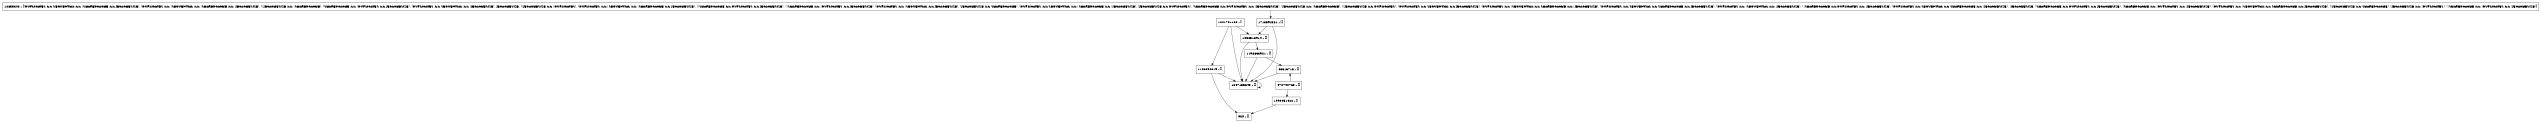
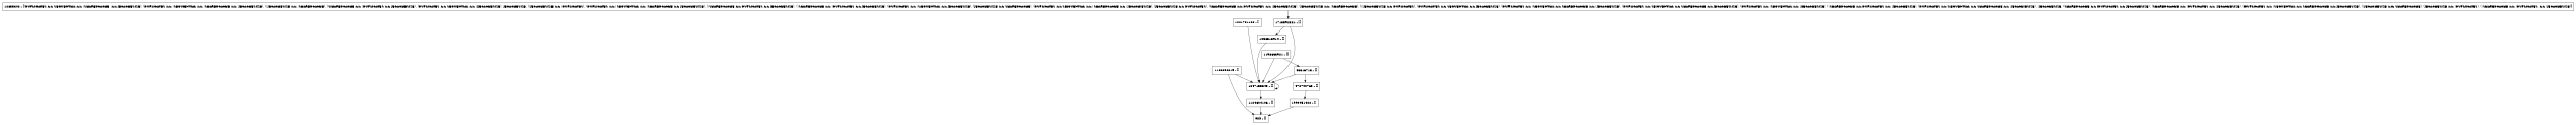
  digraph {
    node [shape=record]
    n1 [label="1713592321 - []"]
    n2 [label="1647155345 - []"]
    n3 [label="1058513914 - []"]
+   n4 [label="1124604106 - []"]
    n5 [label="1198633921 - []"]
    n6 [label="1221701160 - []"]
    n7 [label="1186352819 - []"]
    n8 [label="43316713 - []"]
    n9 [label="472740763 - []"]
    n10 [label="exit - []"]
    n11 [label="1990451422 - []"]
    n12 [label="12855302 - [(DUPLICATES && SEQUENTIAL && !SHAREDCACHE && JECACHESIZE), (DUPLICATES && !SEQUENTIAL && !SHAREDCACHE && !JECACHESIZE), (!JECACHESIZE && !SHAREDCACHE), (SHAREDCACHE && !DUPLICATES && JECACHESIZE), (DUPLICATES && SEQUENTIAL && !JECACHESIZE), JECACHESIZE, (!JECACHESIZE && !DUPLICATES), (DUPLICATES && !SEQUENTIAL && !SHAREDCACHE && JECACHESIZE), (!SHAREDCACHE && DUPLICATES && JECACHESIZE), (!SHAREDCACHE && !DUPLICATES && JECACHESIZE), (DUPLICATES && !SEQUENTIAL && JECACHESIZE), (JECACHESIZE && SHAREDCACHE), (DUPLICATES && SEQUENTIAL && !SHAREDCACHE && !JECACHESIZE), (JECACHESIZE && DUPLICATES), (SHAREDCACHE && DUPLICATES && !JECACHESIZE), (JECACHESIZE && !SHAREDCACHE), (!JECACHESIZE && DUPLICATES), (DUPLICATES && SEQUENTIAL && JECACHESIZE), (DUPLICATES && !SEQUENTIAL && SHAREDCACHE && !JECACHESIZE), (DUPLICATES && SEQUENTIAL && SHAREDCACHE && JECACHESIZE), (DUPLICATES && !SEQUENTIAL && !JECACHESIZE), (!SHAREDCACHE && DUPLICATES && !JECACHESIZE), (DUPLICATES && SEQUENTIAL && SHAREDCACHE && !JECACHESIZE), !JECACHESIZE, (SHAREDCACHE && DUPLICATES && JECACHESIZE), (SHAREDCACHE && !DUPLICATES && !JECACHESIZE), (DUPLICATES && !SEQUENTIAL && SHAREDCACHE && JECACHESIZE), (!JECACHESIZE && SHAREDCACHE), (JECACHESIZE && !DUPLICATES), (!SHAREDCACHE && !DUPLICATES && !JECACHESIZE)]"]
    n1 -> n2
    n1 -> n3
    n2 -> n2
+   n2 -> n4
    n3 -> n2
-   n3 -> n5
+   n4 -> n10
    n5 -> n2
    n5 -> n8
    n6 -> n2
-   n6 -> n3
-   n6 -> n7
    n7 -> n2
    n7 -> n10
    n8 -> n2
-   n9 -> n8
+   n8 -> n9
    n9 -> n11
    n11 -> n10
    n12 -> n1
  }
